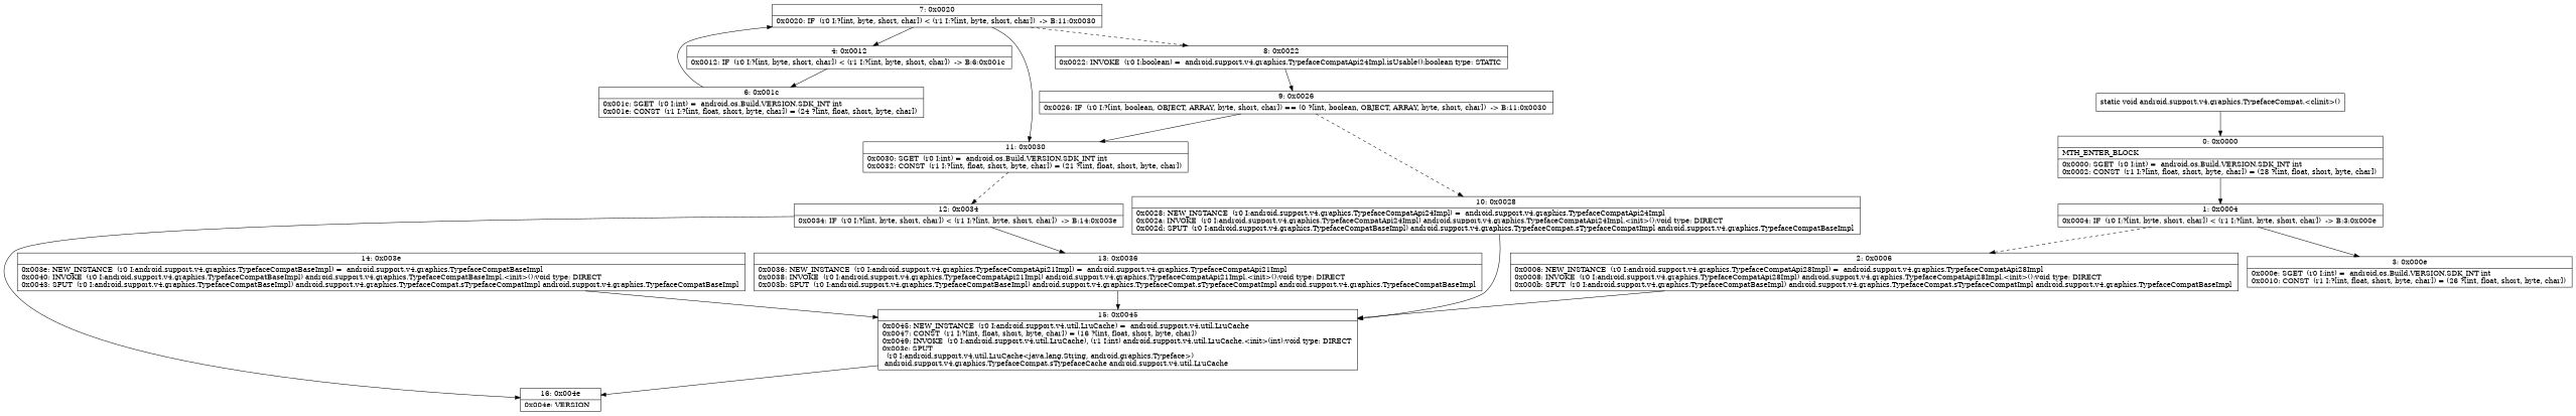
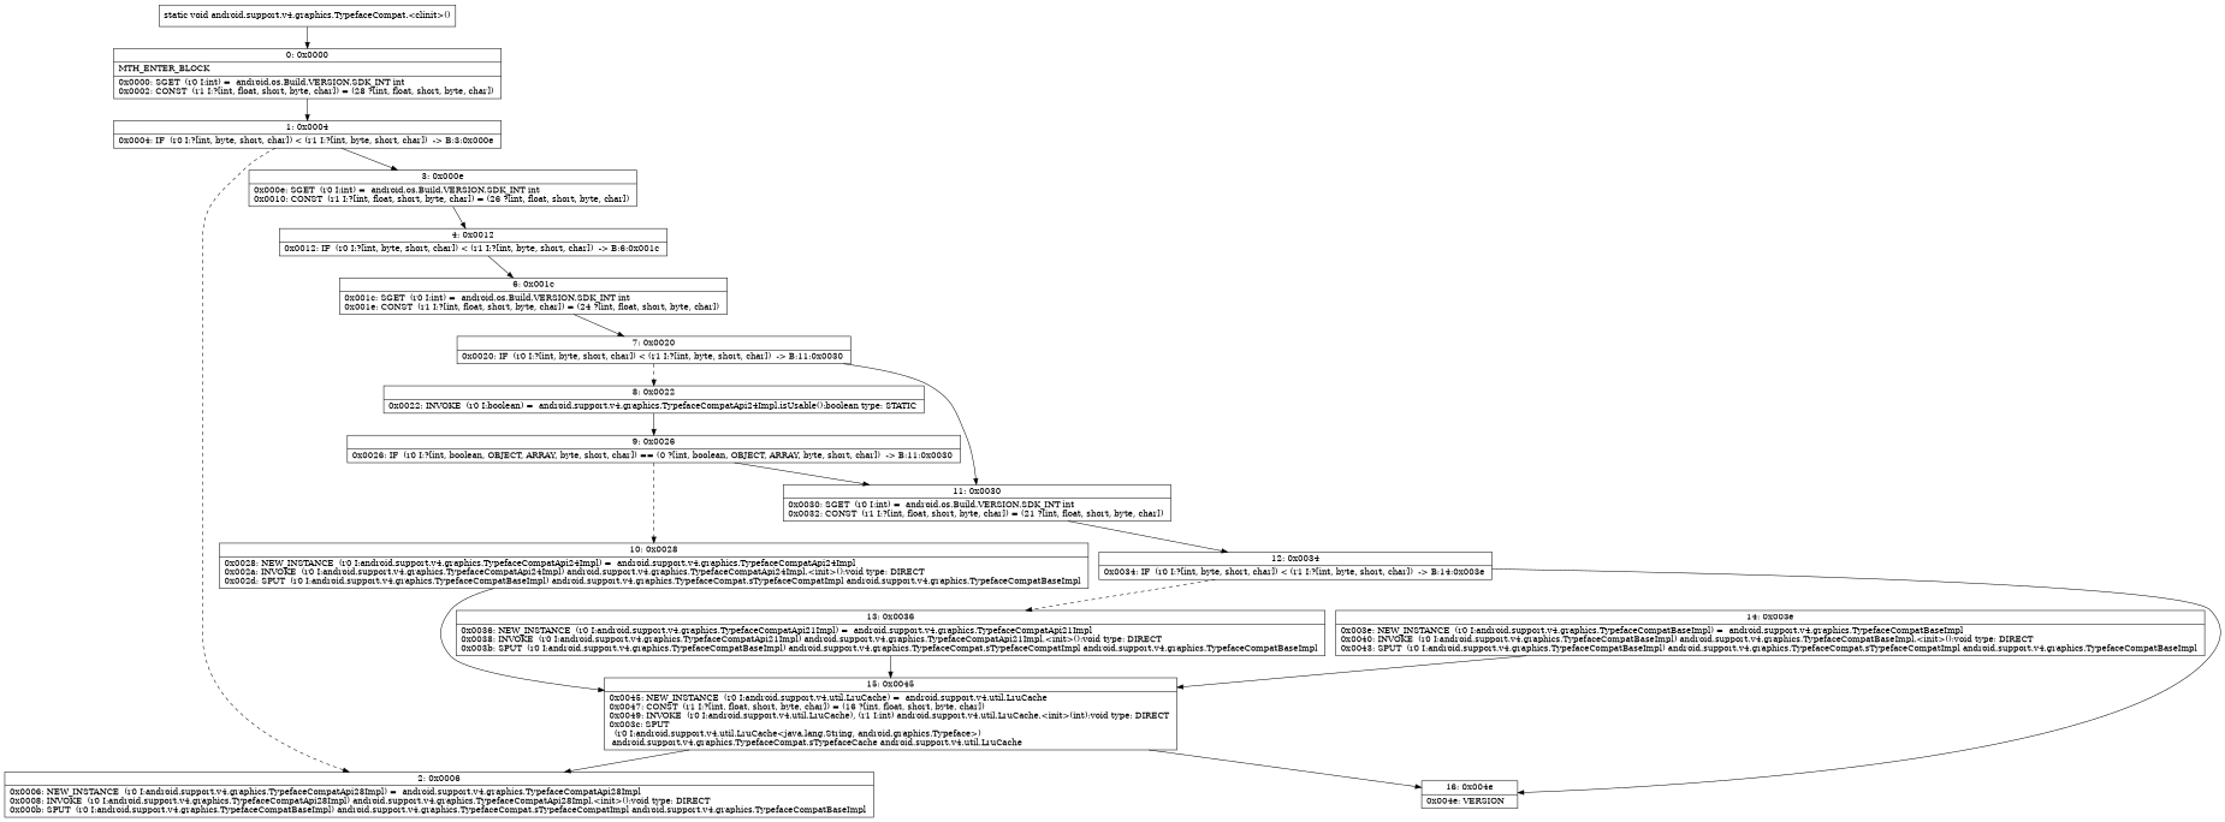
  digraph {
    node [shape=record]
    n1 [label="{0\:\ 0x0000|MTH_ENTER_BLOCK\l|0x0000: SGET  (r0 I:int) =  android.os.Build.VERSION.SDK_INT int \l0x0002: CONST  (r1 I:?[int, float, short, byte, char]) = (28 ?[int, float, short, byte, char]) \l}"]
    n2 [label="{1\:\ 0x0004|0x0004: IF  (r0 I:?[int, byte, short, char]) \< (r1 I:?[int, byte, short, char])  \-\> B:3:0x000e \l}"]
    n3 [label="{2\:\ 0x0006|0x0006: NEW_INSTANCE  (r0 I:android.support.v4.graphics.TypefaceCompatApi28Impl) =  android.support.v4.graphics.TypefaceCompatApi28Impl \l0x0008: INVOKE  (r0 I:android.support.v4.graphics.TypefaceCompatApi28Impl) android.support.v4.graphics.TypefaceCompatApi28Impl.\<init\>():void type: DIRECT \l0x000b: SPUT  (r0 I:android.support.v4.graphics.TypefaceCompatBaseImpl) android.support.v4.graphics.TypefaceCompat.sTypefaceCompatImpl android.support.v4.graphics.TypefaceCompatBaseImpl \l}"]
    n4 [label="{3\:\ 0x000e|0x000e: SGET  (r0 I:int) =  android.os.Build.VERSION.SDK_INT int \l0x0010: CONST  (r1 I:?[int, float, short, byte, char]) = (26 ?[int, float, short, byte, char]) \l}"]
    n5 [label="{15\:\ 0x0045|0x0045: NEW_INSTANCE  (r0 I:android.support.v4.util.LruCache) =  android.support.v4.util.LruCache \l0x0047: CONST  (r1 I:?[int, float, short, byte, char]) = (16 ?[int, float, short, byte, char]) \l0x0049: INVOKE  (r0 I:android.support.v4.util.LruCache), (r1 I:int) android.support.v4.util.LruCache.\<init\>(int):void type: DIRECT \l0x003c: SPUT  \l  (r0 I:android.support.v4.util.LruCache\<java.lang.String, android.graphics.Typeface\>)\l android.support.v4.graphics.TypefaceCompat.sTypefaceCache android.support.v4.util.LruCache \l}"]
    n6 [label="{4\:\ 0x0012|0x0012: IF  (r0 I:?[int, byte, short, char]) \< (r1 I:?[int, byte, short, char])  \-\> B:6:0x001c \l}"]
    n7 [label="{16\:\ 0x004e|0x004e: VERSION   \l}"]
    n8 [label="{6\:\ 0x001c|0x001c: SGET  (r0 I:int) =  android.os.Build.VERSION.SDK_INT int \l0x001e: CONST  (r1 I:?[int, float, short, byte, char]) = (24 ?[int, float, short, byte, char]) \l}"]
    n9 [label="{7\:\ 0x0020|0x0020: IF  (r0 I:?[int, byte, short, char]) \< (r1 I:?[int, byte, short, char])  \-\> B:11:0x0030 \l}"]
    n10 [label="{8\:\ 0x0022|0x0022: INVOKE  (r0 I:boolean) =  android.support.v4.graphics.TypefaceCompatApi24Impl.isUsable():boolean type: STATIC \l}"]
    n11 [label="{11\:\ 0x0030|0x0030: SGET  (r0 I:int) =  android.os.Build.VERSION.SDK_INT int \l0x0032: CONST  (r1 I:?[int, float, short, byte, char]) = (21 ?[int, float, short, byte, char]) \l}"]
    n12 [label="{9\:\ 0x0026|0x0026: IF  (r0 I:?[int, boolean, OBJECT, ARRAY, byte, short, char]) == (0 ?[int, boolean, OBJECT, ARRAY, byte, short, char])  \-\> B:11:0x0030 \l}"]
    n13 [label="{12\:\ 0x0034|0x0034: IF  (r0 I:?[int, byte, short, char]) \< (r1 I:?[int, byte, short, char])  \-\> B:14:0x003e \l}"]
    n14 [label="{10\:\ 0x0028|0x0028: NEW_INSTANCE  (r0 I:android.support.v4.graphics.TypefaceCompatApi24Impl) =  android.support.v4.graphics.TypefaceCompatApi24Impl \l0x002a: INVOKE  (r0 I:android.support.v4.graphics.TypefaceCompatApi24Impl) android.support.v4.graphics.TypefaceCompatApi24Impl.\<init\>():void type: DIRECT \l0x002d: SPUT  (r0 I:android.support.v4.graphics.TypefaceCompatBaseImpl) android.support.v4.graphics.TypefaceCompat.sTypefaceCompatImpl android.support.v4.graphics.TypefaceCompatBaseImpl \l}"]
    n15 [label="{13\:\ 0x0036|0x0036: NEW_INSTANCE  (r0 I:android.support.v4.graphics.TypefaceCompatApi21Impl) =  android.support.v4.graphics.TypefaceCompatApi21Impl \l0x0038: INVOKE  (r0 I:android.support.v4.graphics.TypefaceCompatApi21Impl) android.support.v4.graphics.TypefaceCompatApi21Impl.\<init\>():void type: DIRECT \l0x003b: SPUT  (r0 I:android.support.v4.graphics.TypefaceCompatBaseImpl) android.support.v4.graphics.TypefaceCompat.sTypefaceCompatImpl android.support.v4.graphics.TypefaceCompatBaseImpl \l}"]
    n16 [label="{14\:\ 0x003e|0x003e: NEW_INSTANCE  (r0 I:android.support.v4.graphics.TypefaceCompatBaseImpl) =  android.support.v4.graphics.TypefaceCompatBaseImpl \l0x0040: INVOKE  (r0 I:android.support.v4.graphics.TypefaceCompatBaseImpl) android.support.v4.graphics.TypefaceCompatBaseImpl.\<init\>():void type: DIRECT \l0x0043: SPUT  (r0 I:android.support.v4.graphics.TypefaceCompatBaseImpl) android.support.v4.graphics.TypefaceCompat.sTypefaceCompatImpl android.support.v4.graphics.TypefaceCompatBaseImpl \l}"]
    n17 [label="{static void android.support.v4.graphics.TypefaceCompat.\<clinit\>() }"]
    n1 -> n2
    n2 -> n3 [style=dashed]
    n2 -> n4
-   n3 -> n5
-   n9 -> n6
+   n5 -> n3
+   n4 -> n6
    n5 -> n7
    n6 -> n8
    n8 -> n9
    n9 -> n10 [style=dashed]
    n9 -> n11
    n10 -> n12
-   n11 -> n13 [style=dashed]
+   n11 -> n13
    n12 -> n11
    n12 -> n14 [style=dashed]
    n13 -> n7
-   n13 -> n15 [style=solid]
+   n13 -> n15 [style=dashed]
    n14 -> n5
    n15 -> n5
    n16 -> n5
    n17 -> n1
  }
